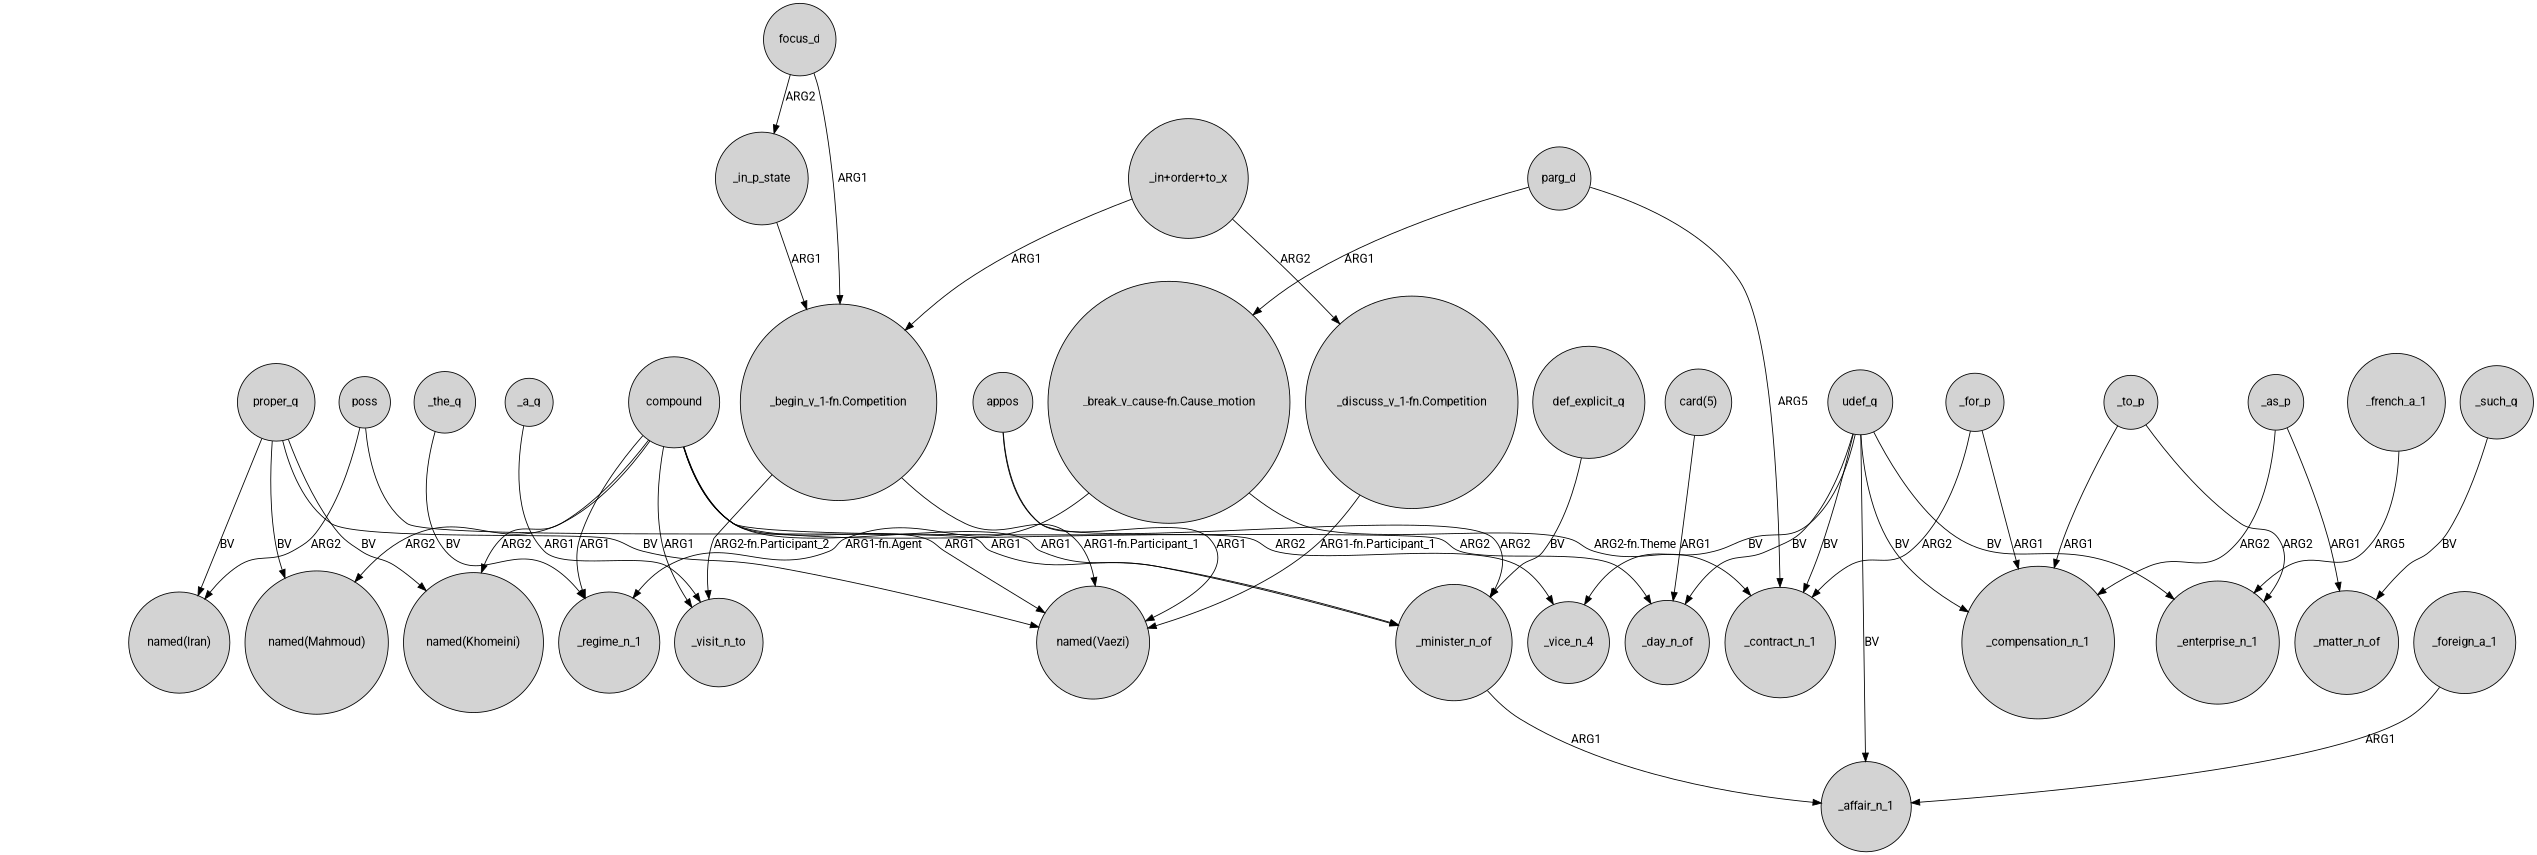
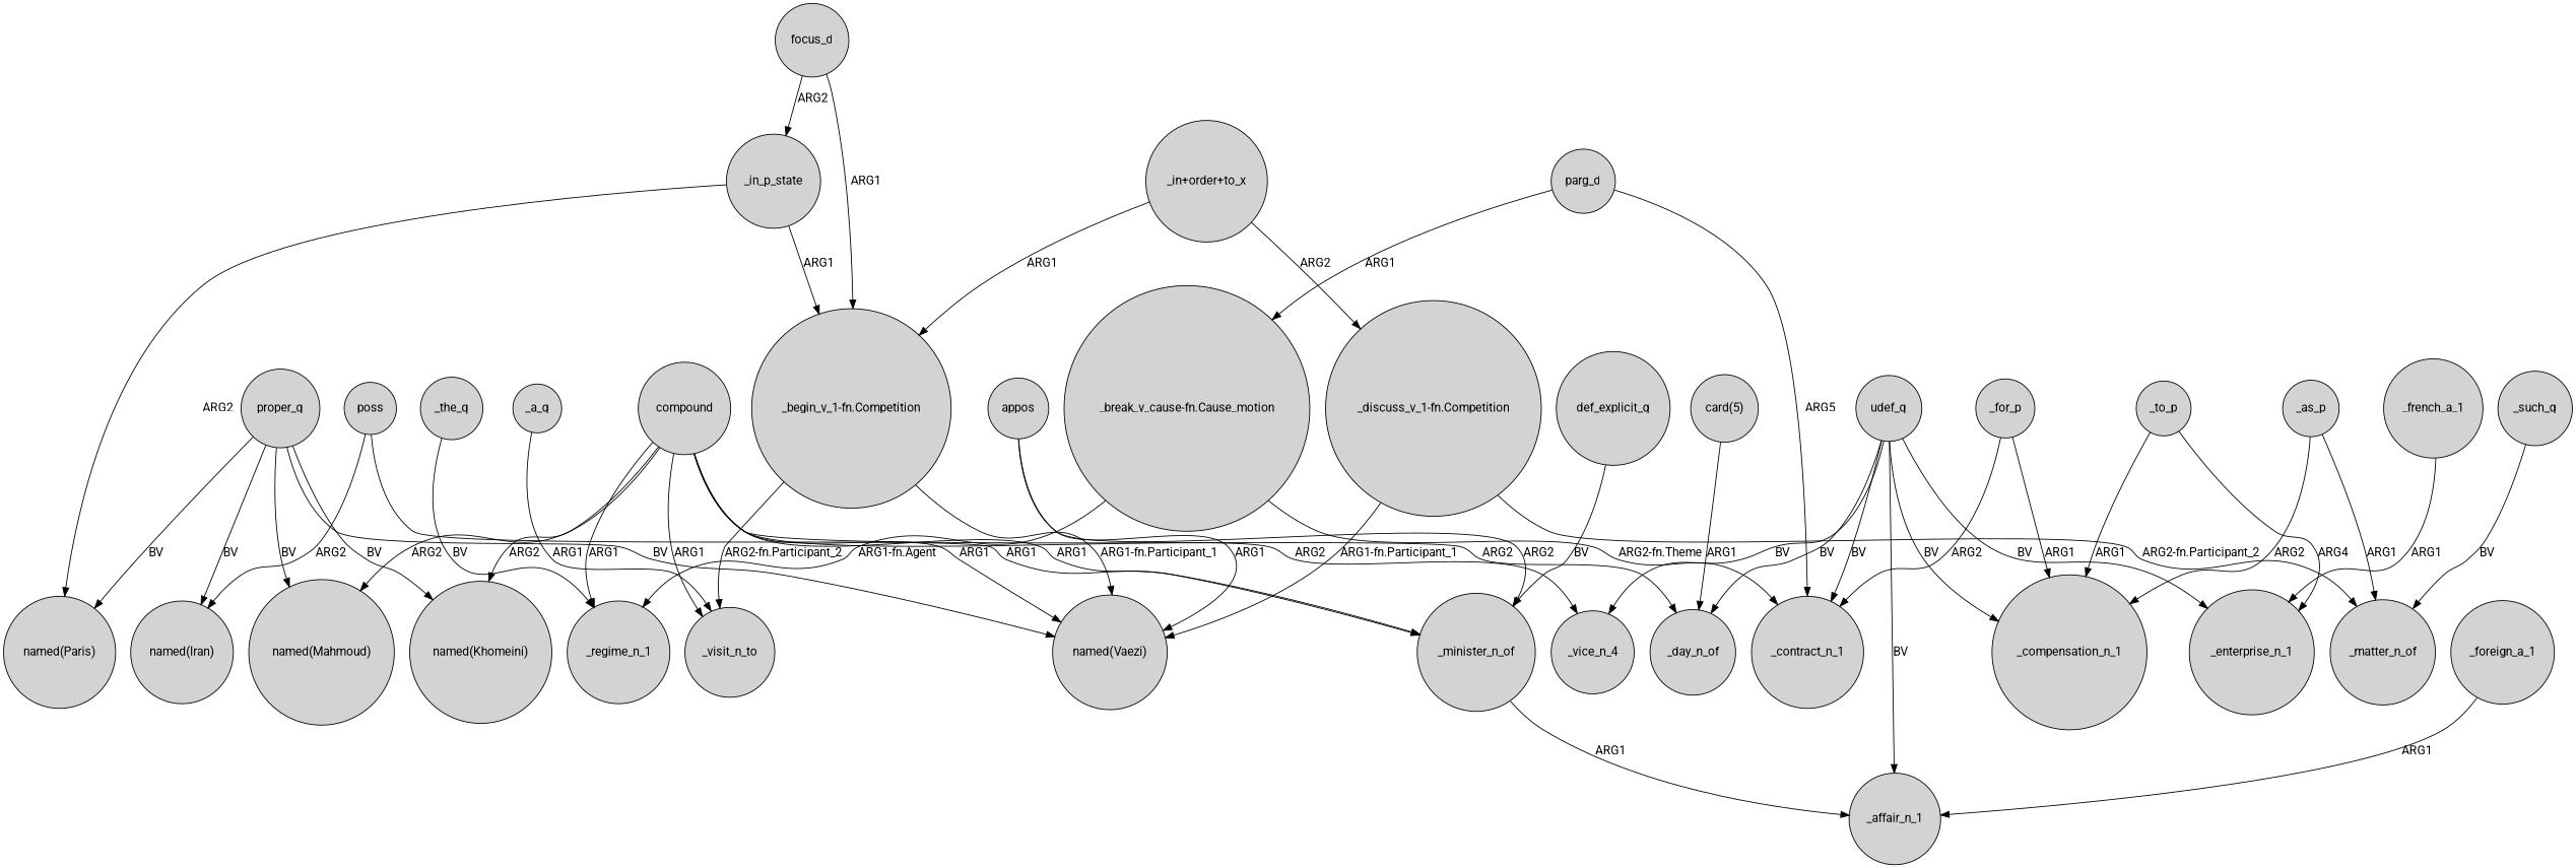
  digraph {
    fontname=Roboto
    node [fontname=Roboto shape=circle style=filled]
    edge [fontname=Roboto]
    parg_d
    _contract_n_1
    "_break_v_cause-fn.Cause_motion"
    _regime_n_1
    _as_p
    _compensation_n_1
    _matter_n_of
    proper_q
    "named(Iran)"
    "named(Vaezi)"
    "named(Mahmoud)"
+   "named(Paris)"
    "named(Khomeini)"
    focus_d
    _in_p_state
    "_begin_v_1-fn.Competition"
    _visit_n_to
    compound
    _day_n_of
    _minister_n_of
    n21 [label=_vice_n_4]
    _affair_n_1
    appos
    _for_p
    udef_q
    _enterprise_n_1
    _french_a_1
    "_discuss_v_1-fn.Competition"
    _to_p
    _the_q
    _a_q
    poss
    "_in+order+to_x"
    _foreign_a_1
    _such_q
    "card(5)"
    def_explicit_q
    parg_d -> _contract_n_1 [label=ARG5]
    parg_d -> "_break_v_cause-fn.Cause_motion" [label=ARG1]
    "_break_v_cause-fn.Cause_motion" -> _contract_n_1 [label="ARG2-fn.Theme"]
    "_break_v_cause-fn.Cause_motion" -> _regime_n_1 [label="ARG1-fn.Agent"]
    _as_p -> _compensation_n_1 [label=ARG2]
    _as_p -> _matter_n_of [label=ARG1]
    proper_q -> "named(Iran)" [label=BV]
    proper_q -> "named(Vaezi)" [label=BV]
    proper_q -> "named(Mahmoud)" [label=BV]
+   proper_q -> "named(Paris)" [label=BV]
    proper_q -> "named(Khomeini)" [label=BV]
    focus_d -> _in_p_state [label=ARG2]
    focus_d -> "_begin_v_1-fn.Competition" [label=ARG1]
+   _in_p_state -> "named(Paris)" [label=ARG2]
    _in_p_state -> "_begin_v_1-fn.Competition" [label=ARG1]
    "_begin_v_1-fn.Competition" -> "named(Vaezi)" [label="ARG1-fn.Participant_1"]
    "_begin_v_1-fn.Competition" -> _visit_n_to [label="ARG2-fn.Participant_2"]
    compound -> _regime_n_1 [label=ARG1]
    compound -> "named(Vaezi)" [label=ARG1]
    compound -> "named(Mahmoud)" [label=ARG2]
    compound -> "named(Khomeini)" [label=ARG2]
    compound -> _visit_n_to [label=ARG1]
    compound -> _day_n_of [label=ARG2]
    compound -> _minister_n_of [label=ARG1]
    compound -> n21 [label=ARG2]
    _minister_n_of -> _affair_n_1 [label=ARG1]
    appos -> "named(Vaezi)" [label=ARG1]
    appos -> _minister_n_of [label=ARG2]
    _for_p -> _contract_n_1 [label=ARG2]
    _for_p -> _compensation_n_1 [label=ARG1]
    udef_q -> _contract_n_1 [label=BV]
    udef_q -> _compensation_n_1 [label=BV]
    udef_q -> _day_n_of [label=BV]
    udef_q -> n21 [label=BV]
    udef_q -> _affair_n_1 [label=BV]
    udef_q -> _enterprise_n_1 [label=BV]
-   _french_a_1 -> _enterprise_n_1 [label=ARG5]
+   _french_a_1 -> _enterprise_n_1 [label=ARG1]
+   "_discuss_v_1-fn.Competition" -> _matter_n_of [label="ARG2-fn.Participant_2"]
    "_discuss_v_1-fn.Competition" -> "named(Vaezi)" [label="ARG1-fn.Participant_1"]
    _to_p -> _compensation_n_1 [label=ARG1]
-   _to_p -> _enterprise_n_1 [label=ARG2]
+   _to_p -> _enterprise_n_1 [label=ARG4]
    _the_q -> _regime_n_1 [label=BV]
    _a_q -> _visit_n_to [label=ARG1]
    poss -> "named(Iran)" [label=ARG2]
    poss -> _minister_n_of [label=ARG1]
    "_in+order+to_x" -> "_begin_v_1-fn.Competition" [label=ARG1]
    "_in+order+to_x" -> "_discuss_v_1-fn.Competition" [label=ARG2]
    _foreign_a_1 -> _affair_n_1 [label=ARG1]
    _such_q -> _matter_n_of [label=BV]
    "card(5)" -> _day_n_of [label=ARG1]
    def_explicit_q -> _minister_n_of [label=BV]
  }
